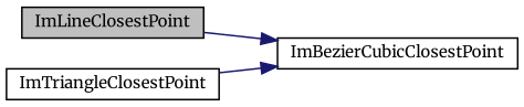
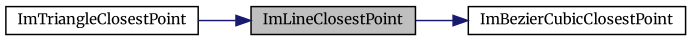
  digraph {
    fontname=Merriweather
    rankdir=RL
    node [color=black fillcolor=white fontname=Merriweather fontsize=10 shape=record style=filled]
    edge [color=midnightblue dir=back fontname=Merriweather fontsize=10 labelfontname=Helvetica labelfontsize=10 style=solid]
    n1 [fillcolor=grey75 fontcolor=black height=0.2 label=ImLineClosestPoint width=0.4]
    n2 [height=0.2 label=ImTriangleClosestPoint width=0.4]
    n3 [height=0.2 label=ImBezierCubicClosestPoint width=0.4]
-   n3 -> n2
+   n1 -> n2
    n3 -> n1
  }
